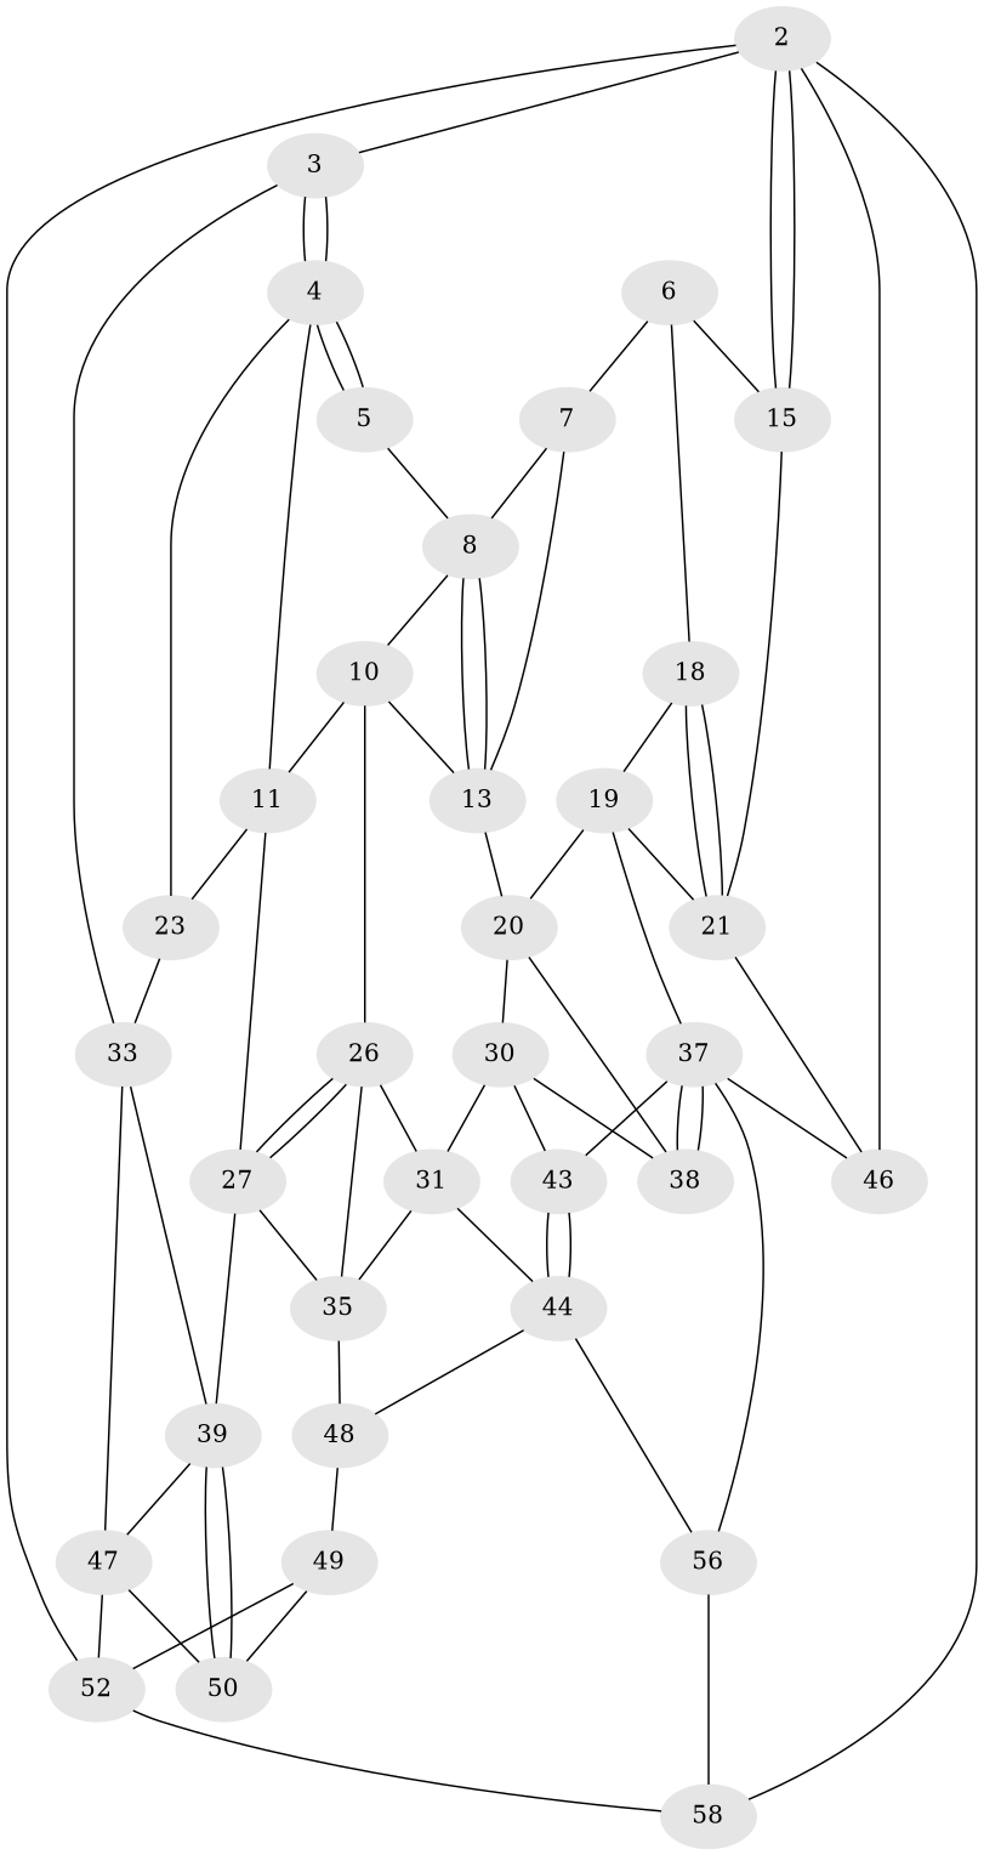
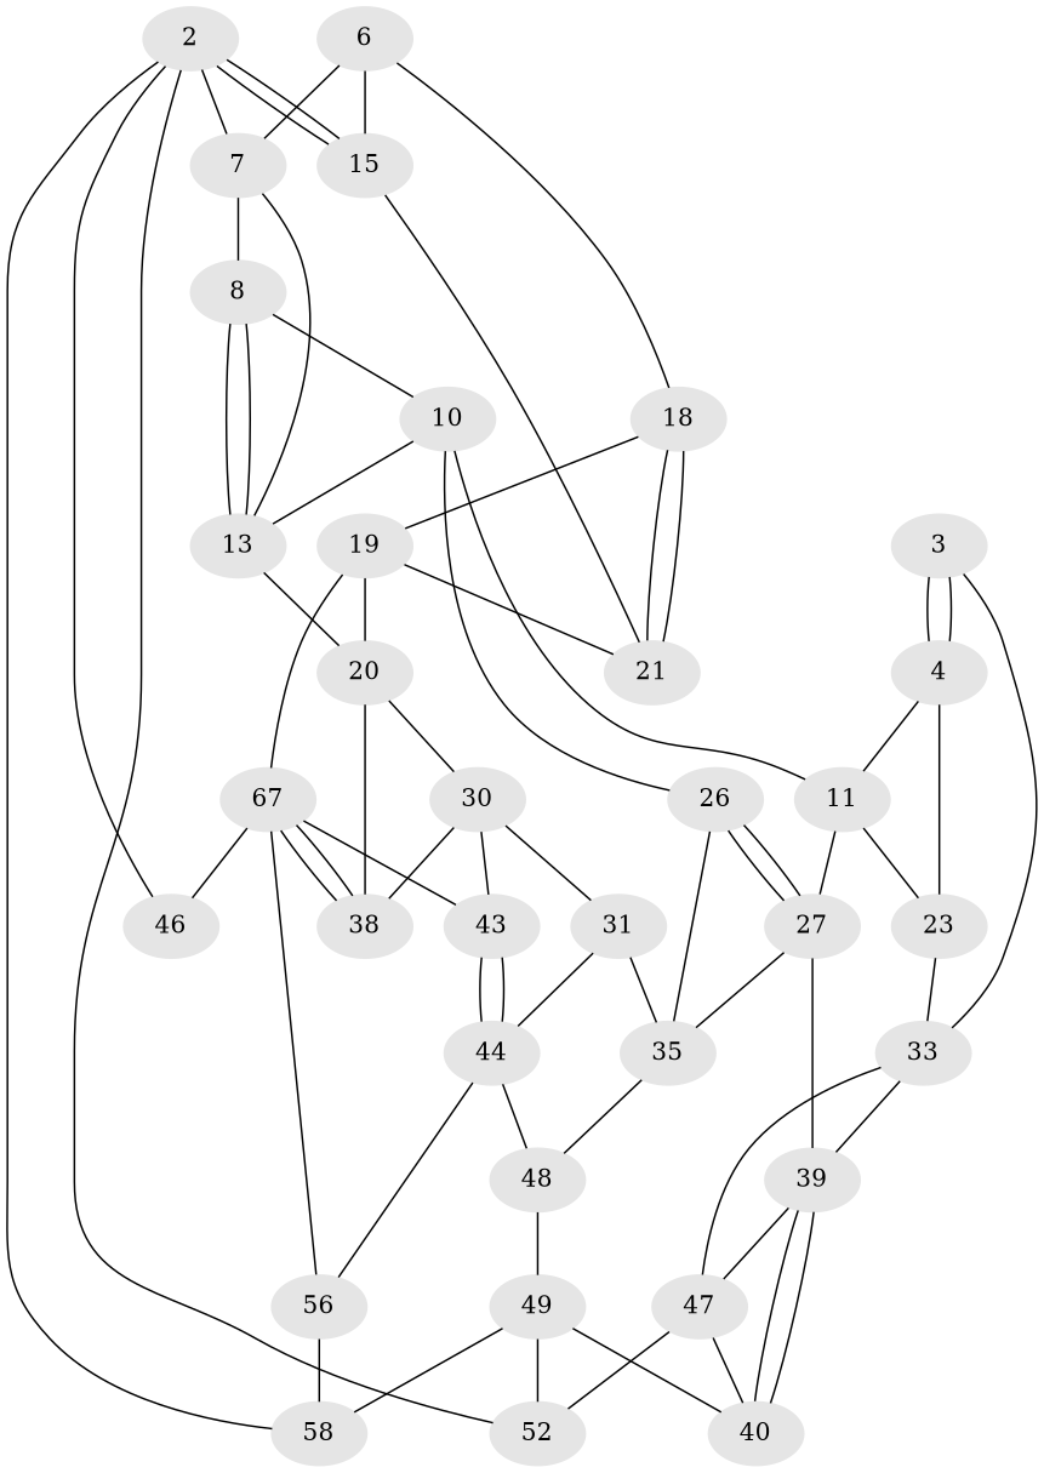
  graph {
    node [color=gray90 style=filled]
    2 [super="+45"]
    3
    15
    46 [super="+55"]
    52
    58 [super="+60"]
    6 [super="+16"]
    7
    18
    4 [super="+12"]
    33 [super="+34"]
    21 [super="+24"]
-   5
    11 [super="+22"]
    23
    39 [super="+40"]
    47 [super="+51"]
    8 [super="+9"]
    27 [super="+28"]
    13 [super="+17"]
    10 [super="+14"]
    19 [super="+25"]
    20 [super="+29"]
    26 [super="+32"]
    31 [super="+41"]
    35 [super="+36"]
    30 [super="+42"]
    38
-   37 [super="+53"]
+   37 [super="+53" label=67]
    43
    56 [super="+57"]
    44 [super="+54"]
    48
-   50
+   50 [label=40]
    49 [super="+59"]
-   2 -- 3
+   2 -- 7
    2 -- 15
    2 -- 15
    2 -- 46
    2 -- 52
    2 -- 58
    3 -- 4
    3 -- 4
    3 -- 33
    15 -- 21
    6 -- 15
    6 -- 7
    6 -- 18
    7 -- 8
    7 -- 13
    18 -- 21
    18 -- 21
    18 -- 19
-   4 -- 5
-   4 -- 5
    4 -- 11
    4 -- 23
    33 -- 39
    33 -- 47
-   21 -- 46
-   5 -- 8
    11 -- 23
    11 -- 27
    23 -- 33
    39 -- 47
    39 -- 50
    39 -- 50
    47 -- 52
    47 -- 50
    8 -- 13
    8 -- 13
    8 -- 10
    27 -- 39
    27 -- 35
    13 -- 20
    10 -- 11
    10 -- 13
    10 -- 26
    19 -- 21
    19 -- 20
    19 -- 37
    20 -- 30
    20 -- 38
    26 -- 27
    26 -- 27
-   26 -- 31
    26 -- 35
    31 -- 35
    31 -- 44
    35 -- 48
    30 -- 31
    30 -- 38
    30 -- 43
    37 -- 46
    37 -- 38
    37 -- 38
    37 -- 43
    37 -- 56
    43 -- 44
    43 -- 44
    56 -- 58 [weight=2]
    44 -- 56
    44 -- 48
    48 -- 49
    49 -- 52
-   52 -- 58
+   49 -- 58
    49 -- 50
  }
